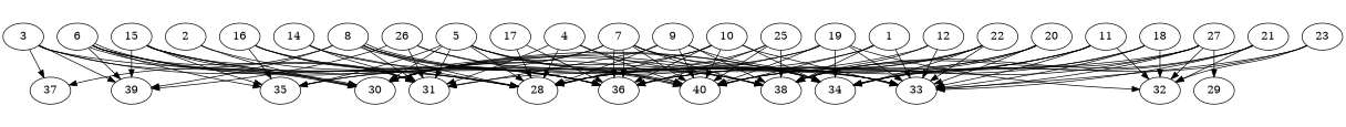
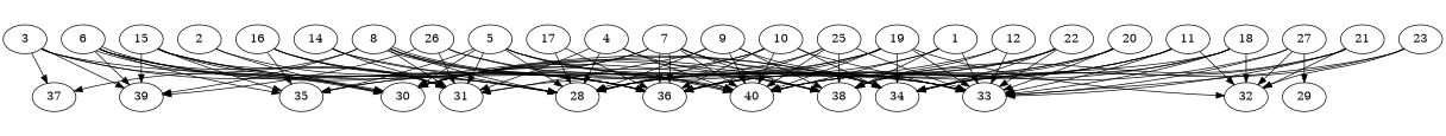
  digraph {
    node [alpha=0.19]
    1 [expect_size=46888960]
    28 [alpha=0.01 expect_size=43360256]
    33 [alpha=0.13 expect_size=43564032]
    38 [alpha=0.17 expect_size=10387456]
    40 [alpha=0.12 expect_size=46409728]
    2 [alpha=0.10 expect_size=29355008]
    30 [expect_size=15511552]
    3 [alpha=0.07 expect_size=51696640]
    37 [alpha=0.05 expect_size=27513856]
    39 [alpha=0.16 expect_size=13493248]
    4 [alpha=0.07 expect_size=49521664]
    31 [alpha=0.13 expect_size=12076032]
    5 [alpha=0.04 expect_size=45670400]
    35 [alpha=0.11 expect_size=43834368]
    6 [expect_size=49592320]
    34 [alpha=0.17 expect_size=7494656]
    36 [alpha=0.01 expect_size=51452928]
    7 [alpha=0.14 expect_size=43613184]
    8 [alpha=0.20 expect_size=18662400]
    9 [alpha=0.09 expect_size=14819328]
    10 [expect_size=35701760]
    11 [alpha=0.16 expect_size=24615936]
    32 [alpha=0.15 expect_size=13389824]
    12 [alpha=0.07 expect_size=22949888]
    14 [alpha=0.12 expect_size=16021504]
    15 [alpha=0.14 expect_size=31828992]
    16 [alpha=0.15 expect_size=41527296]
    17 [alpha=0.09 expect_size=38113280]
    18 [alpha=0.14 expect_size=23965696]
    19 [alpha=0.14 expect_size=22789120]
    20 [expect_size=42904576]
    21 [alpha=0.01 expect_size=39985152]
    22 [alpha=0.13 expect_size=30443520]
    23 [alpha=0.05 expect_size=47857664]
    25 [alpha=0.03 expect_size=47719424]
    26 [alpha=0.10 expect_size=33382400]
    27 [alpha=0.13 expect_size=21305344]
    29 [alpha=0.14 expect_size=29236224]
    1 -> 28
    1 -> 33
    1 -> 38
    1 -> 40
    2 -> 28
    2 -> 30
    3 -> 28
    3 -> 33
    3 -> 30
    3 -> 37
    3 -> 39
    4 -> 28
    4 -> 38
    4 -> 40
    4 -> 31
    5 -> 28
    5 -> 33
    5 -> 38
    5 -> 40
    5 -> 30
    5 -> 31
    5 -> 35
    6 -> 30
    6 -> 30
    6 -> 39
    6 -> 31
    6 -> 35
    6 -> 34
    6 -> 36
    7 -> 33
    7 -> 38
    7 -> 40
    7 -> 30
    7 -> 35
    7 -> 34
    7 -> 36
    7 -> 36
    8 -> 28
    8 -> 38
    8 -> 40
    8 -> 40
    8 -> 37
    8 -> 39
    8 -> 31
    8 -> 36
    9 -> 28
    9 -> 38
    9 -> 40
    9 -> 31
    9 -> 34
    10 -> 28
    10 -> 33
    10 -> 40
    10 -> 30
    10 -> 34
    10 -> 36
    11 -> 28
    11 -> 33
    11 -> 40
    11 -> 36
    11 -> 32
    12 -> 33
    12 -> 38
    12 -> 30
    14 -> 28
    14 -> 31
    14 -> 36
    15 -> 30
    15 -> 39
    15 -> 31
    15 -> 35
    15 -> 34
    15 -> 36
    16 -> 28
    16 -> 31
    16 -> 35
    16 -> 36
    17 -> 28
    17 -> 36
    18 -> 33
-   27 -> 31
+   18 -> 31
    18 -> 34
    18 -> 36
    18 -> 32
    19 -> 33
    19 -> 40
    19 -> 30
    19 -> 35
    19 -> 34
+   19 -> 36
    19 -> 32
    20 -> 28
    20 -> 33
    20 -> 40
    20 -> 34
    21 -> 33
    21 -> 38
    21 -> 34
    21 -> 32
    22 -> 33
    22 -> 38
    22 -> 40
    22 -> 30
    22 -> 34
    23 -> 33
    23 -> 34
    23 -> 32
    25 -> 28
+   25 -> 33
    25 -> 38
    25 -> 40
    25 -> 36
    26 -> 33
    26 -> 40
    26 -> 39
    26 -> 31
    27 -> 33
-   27 -> 38
    27 -> 36
    27 -> 32
    27 -> 29
  }
